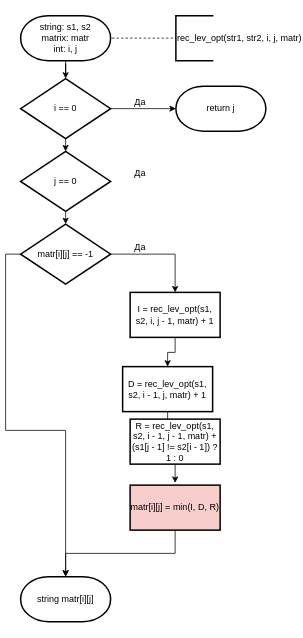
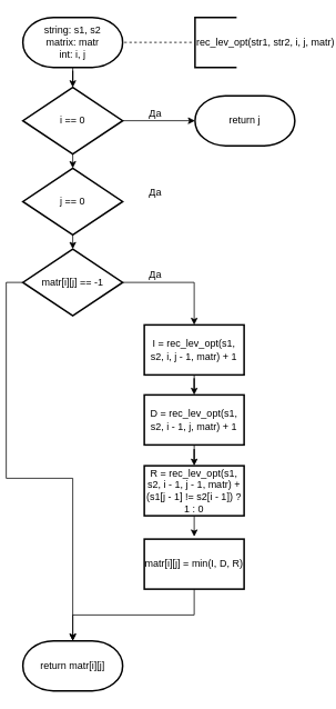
  <mxCell id="0" />
  <mxCell id="1" parent="0" />
  <mxCell id="2" value="" style="edgeStyle=orthogonalEdgeStyle;rounded=0;orthogonalLoop=1;jettySize=auto;html=1;" edge="1" parent="1" source="3" target="8"><mxGeometry relative="1" as="geometry" /></mxCell>
  <mxCell id="3" value="string: s1, s2&lt;br&gt;matrix: matr&lt;br&gt;int: i, j" style="strokeWidth=2;html=1;shape=mxgraph.flowchart.terminator;whiteSpace=wrap;" vertex="1" parent="1"><mxGeometry x="20" y="20" width="120" height="60" as="geometry" /></mxCell>
  <mxCell id="4" value="" style="endArrow=none;dashed=1;html=1;entryX=1;entryY=0.5;entryDx=0;entryDy=0;entryPerimeter=0;" edge="1" parent="1" target="3"><mxGeometry width="50" height="50" relative="1" as="geometry"><mxPoint x="223" y="50" as="sourcePoint" /><mxPoint x="144" y="298" as="targetPoint" /></mxGeometry></mxCell>
  <mxCell id="5" value="rec_lev_opt(str1, str2, i, j, matr)" style="strokeWidth=2;html=1;shape=mxgraph.flowchart.annotation_1;align=left;pointerEvents=1;" vertex="1" parent="1"><mxGeometry x="227" y="20" width="50" height="60" as="geometry" /></mxCell>
  <mxCell id="6" style="edgeStyle=orthogonalEdgeStyle;rounded=0;orthogonalLoop=1;jettySize=auto;html=1;exitX=0.5;exitY=1;exitDx=0;exitDy=0;entryX=0.5;entryY=0;entryDx=0;entryDy=0;" edge="1" parent="1" source="8" target="10"><mxGeometry relative="1" as="geometry" /></mxCell>
  <mxCell id="7" style="edgeStyle=orthogonalEdgeStyle;rounded=0;orthogonalLoop=1;jettySize=auto;html=1;exitX=1;exitY=0.5;exitDx=0;exitDy=0;entryX=0;entryY=0.5;entryDx=0;entryDy=0;entryPerimeter=0;" edge="1" parent="1" source="8" target="11"><mxGeometry relative="1" as="geometry" /></mxCell>
  <mxCell id="8" value="i == 0" style="rhombus;whiteSpace=wrap;html=1;strokeWidth=2;" vertex="1" parent="1"><mxGeometry x="20" y="104" width="120" height="80" as="geometry" /></mxCell>
  <mxCell id="9" style="edgeStyle=orthogonalEdgeStyle;rounded=0;orthogonalLoop=1;jettySize=auto;html=1;exitX=0.5;exitY=1;exitDx=0;exitDy=0;entryX=0.5;entryY=0;entryDx=0;entryDy=0;" edge="1" parent="1" source="10" target="16"><mxGeometry relative="1" as="geometry" /></mxCell>
  <mxCell id="10" value="j == 0" style="rhombus;whiteSpace=wrap;html=1;strokeWidth=2;" vertex="1" parent="1"><mxGeometry x="20" y="201" width="120" height="80" as="geometry" /></mxCell>
  <mxCell id="11" value="return j" style="strokeWidth=2;html=1;shape=mxgraph.flowchart.terminator;whiteSpace=wrap;" vertex="1" parent="1"><mxGeometry x="227" y="114" width="120" height="60" as="geometry" /></mxCell>
  <mxCell id="12" value="Да" style="text;html=1;align=center;verticalAlign=middle;resizable=0;points=[];autosize=1;" vertex="1" parent="1"><mxGeometry x="166" y="221" width="25" height="18" as="geometry" /></mxCell>
  <mxCell id="13" value="Да" style="text;html=1;align=center;verticalAlign=middle;resizable=0;points=[];autosize=1;" vertex="1" parent="1"><mxGeometry x="166" y="126" width="25" height="18" as="geometry" /></mxCell>
  <mxCell id="14" style="edgeStyle=orthogonalEdgeStyle;rounded=0;orthogonalLoop=1;jettySize=auto;html=1;exitX=1;exitY=0.5;exitDx=0;exitDy=0;entryX=0.5;entryY=0;entryDx=0;entryDy=0;" edge="1" parent="1" source="16" target="20"><mxGeometry relative="1" as="geometry"><mxPoint x="227" y="391" as="targetPoint" /></mxGeometry></mxCell>
  <mxCell id="15" style="edgeStyle=orthogonalEdgeStyle;rounded=0;orthogonalLoop=1;jettySize=auto;html=1;exitX=0;exitY=0.5;exitDx=0;exitDy=0;" edge="1" parent="1" source="16" target="18"><mxGeometry relative="1" as="geometry" /></mxCell>
  <mxCell id="16" value="matr[i][j] == -1" style="rhombus;whiteSpace=wrap;html=1;strokeWidth=2;" vertex="1" parent="1"><mxGeometry x="20" y="298" width="120" height="80" as="geometry" /></mxCell>
  <mxCell id="17" value="Да" style="text;html=1;align=center;verticalAlign=middle;resizable=0;points=[];autosize=1;" vertex="1" parent="1"><mxGeometry x="166" y="320" width="25" height="18" as="geometry" /></mxCell>
- <mxCell id="18" value="string matr[i][j]" style="strokeWidth=2;html=1;shape=mxgraph.flowchart.terminator;whiteSpace=wrap;" vertex="1" parent="1"><mxGeometry x="20" y="768" width="120" height="60" as="geometry" /></mxCell>
+ <mxCell id="18" value="return matr[i][j]" style="strokeWidth=2;html=1;shape=mxgraph.flowchart.terminator;whiteSpace=wrap;" vertex="1" parent="1"><mxGeometry x="20" y="768" width="120" height="60" as="geometry" /></mxCell>
  <mxCell id="19" value="" style="edgeStyle=orthogonalEdgeStyle;rounded=0;orthogonalLoop=1;jettySize=auto;html=1;" edge="1" parent="1" source="20" target="22"><mxGeometry relative="1" as="geometry" /></mxCell>
  <mxCell id="20" value="I = rec_lev_opt(s1, s2, i, j - 1, matr) + 1" style="whiteSpace=wrap;html=1;strokeWidth=2;" vertex="1" parent="1"><mxGeometry x="166" y="389" width="120" height="60" as="geometry" /></mxCell>
  <mxCell id="21" value="" style="edgeStyle=orthogonalEdgeStyle;rounded=0;orthogonalLoop=1;jettySize=auto;html=1;" edge="1" parent="1" source="22" target="24"><mxGeometry relative="1" as="geometry" /></mxCell>
- <mxCell id="22" value="D = rec_lev_opt(s1, s2, i - 1, j, matr) + 1" style="whiteSpace=wrap;html=1;strokeWidth=2;" vertex="1" parent="1"><mxGeometry x="156" y="488" width="120" height="60" as="geometry" /></mxCell>
+ <mxCell id="22" value="D = rec_lev_opt(s1, s2, i - 1, j, matr) + 1" style="whiteSpace=wrap;html=1;strokeWidth=2;" vertex="1" parent="1"><mxGeometry x="166" y="473" width="120" height="60" as="geometry" /></mxCell>
  <mxCell id="23" value="" style="edgeStyle=orthogonalEdgeStyle;rounded=0;orthogonalLoop=1;jettySize=auto;html=1;" edge="1" parent="1" source="24"><mxGeometry relative="1" as="geometry"><mxPoint x="226" y="643" as="targetPoint" /></mxGeometry></mxCell>
  <mxCell id="24" value="R = rec_lev_opt(s1, s2, i - 1, j - 1, matr) +&lt;br&gt;(s1[j - 1] != s2[i - 1]) ? 1 : 0" style="whiteSpace=wrap;html=1;strokeWidth=2;" vertex="1" parent="1"><mxGeometry x="166" y="558" width="120" height="60" as="geometry" /></mxCell>
  <mxCell id="25" style="edgeStyle=orthogonalEdgeStyle;rounded=0;orthogonalLoop=1;jettySize=auto;html=1;exitX=0.5;exitY=1;exitDx=0;exitDy=0;entryX=0.5;entryY=0;entryDx=0;entryDy=0;entryPerimeter=0;" edge="1" parent="1" source="26" target="18"><mxGeometry relative="1" as="geometry" /></mxCell>
- <mxCell id="26" value="matr[i][j] = min(I, D, R)" style="whiteSpace=wrap;html=1;strokeWidth=2;fillColor=#f8cecc;" vertex="1" parent="1"><mxGeometry x="166" y="646" width="120" height="60" as="geometry" /></mxCell>
+ <mxCell id="26" value="matr[i][j] = min(I, D, R)" style="whiteSpace=wrap;html=1;strokeWidth=2;" vertex="1" parent="1"><mxGeometry x="166" y="646" width="120" height="60" as="geometry" /></mxCell>
